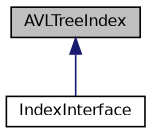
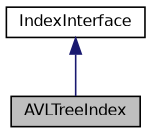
  digraph {
    node [color=black fontname=Helvetica fontsize=10 shape=record style=filled]
    n1 [fillcolor=grey75 fontcolor=black height=0.2 label=AVLTreeIndex width=0.4]
    n2 [fillcolor=white height=0.2 label=IndexInterface width=0.4]
-   n1 -> n2 [color=midnightblue dir=back fontname=Helvetica fontsize=10 labelfontname=Helvetica labelfontsize=10 style=solid]
+   n2 -> n1 [color=midnightblue dir=back fontname=Helvetica fontsize=10 labelfontname=Helvetica labelfontsize=10 style=solid]
  }
